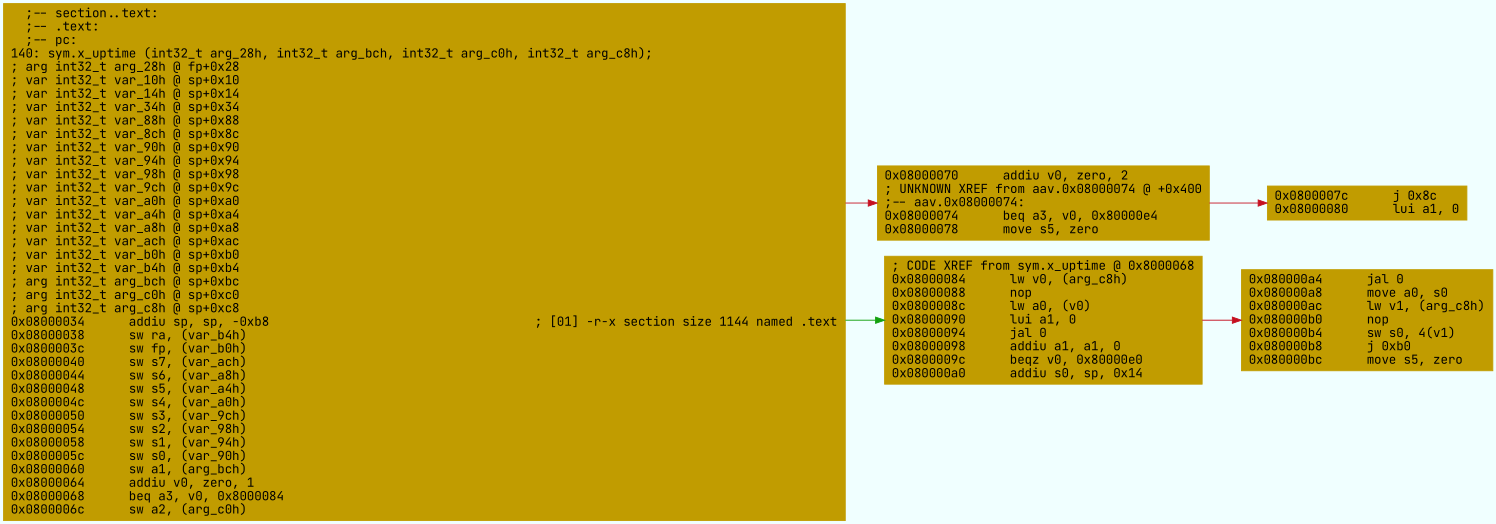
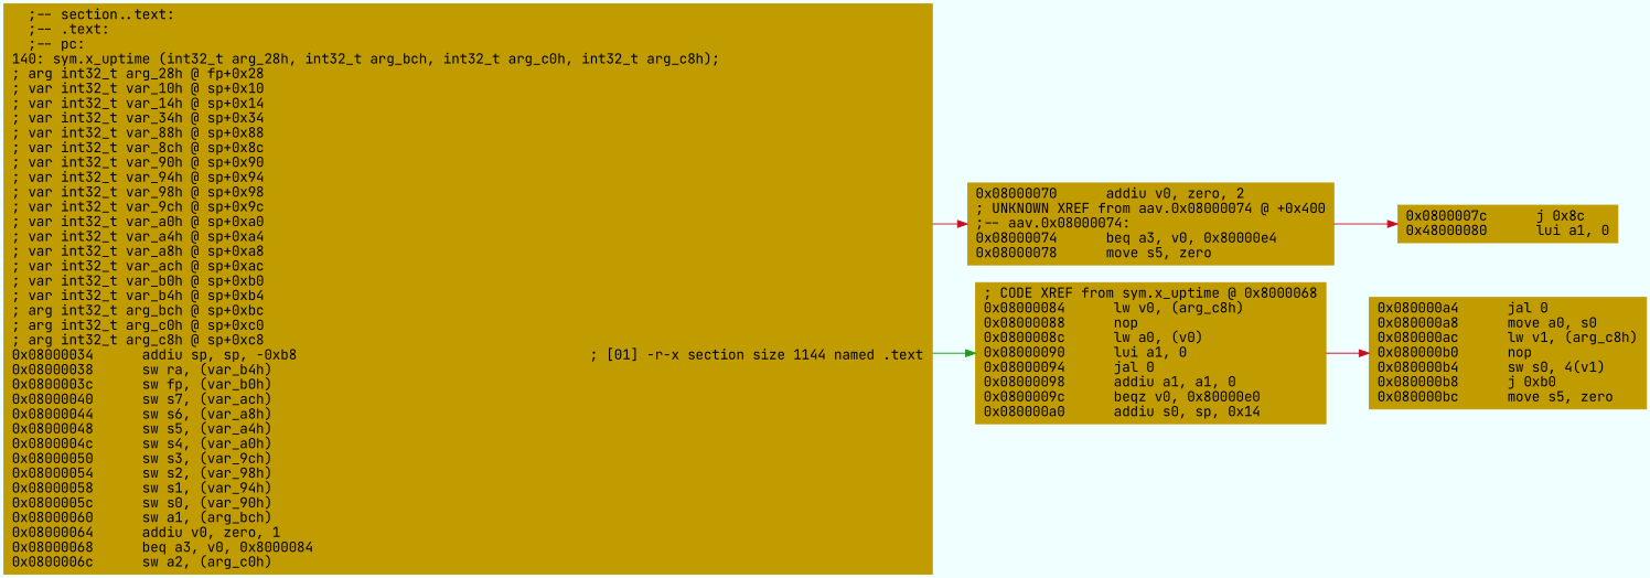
  digraph {
    bgcolor=azure
    fontname="JetBrains Mono"
    fontsize=8
    splines=ortho
    rankdir=LR
    node [color="#c19c00" fillcolor="#c19c00" fontname="JetBrains Mono" shape=box style=filled]
    edge [arrowhead=normal color="#c50f1f" fontname="JetBrains Mono"]
    n1 [label="  ;-- section..text:\l  ;-- .text:\l  ;-- pc:\l140: sym.x_uptime (int32_t arg_28h, int32_t arg_bch, int32_t arg_c0h, int32_t arg_c8h);\l; arg int32_t arg_28h @ fp+0x28\l; var int32_t var_10h @ sp+0x10\l; var int32_t var_14h @ sp+0x14\l; var int32_t var_34h @ sp+0x34\l; var int32_t var_88h @ sp+0x88\l; var int32_t var_8ch @ sp+0x8c\l; var int32_t var_90h @ sp+0x90\l; var int32_t var_94h @ sp+0x94\l; var int32_t var_98h @ sp+0x98\l; var int32_t var_9ch @ sp+0x9c\l; var int32_t var_a0h @ sp+0xa0\l; var int32_t var_a4h @ sp+0xa4\l; var int32_t var_a8h @ sp+0xa8\l; var int32_t var_ach @ sp+0xac\l; var int32_t var_b0h @ sp+0xb0\l; var int32_t var_b4h @ sp+0xb4\l; arg int32_t arg_bch @ sp+0xbc\l; arg int32_t arg_c0h @ sp+0xc0\l; arg int32_t arg_c8h @ sp+0xc8\l0x08000034      addiu sp, sp, -0xb8                                    ; [01] -r-x section size 1144 named .text\l0x08000038      sw ra, (var_b4h)\l0x0800003c      sw fp, (var_b0h)\l0x08000040      sw s7, (var_ach)\l0x08000044      sw s6, (var_a8h)\l0x08000048      sw s5, (var_a4h)\l0x0800004c      sw s4, (var_a0h)\l0x08000050      sw s3, (var_9ch)\l0x08000054      sw s2, (var_98h)\l0x08000058      sw s1, (var_94h)\l0x0800005c      sw s0, (var_90h)\l0x08000060      sw a1, (arg_bch)\l0x08000064      addiu v0, zero, 1\l0x08000068      beq a3, v0, 0x8000084\l0x0800006c      sw a2, (arg_c0h)\l"]
    n2 [label="0x08000070      addiu v0, zero, 2\l; UNKNOWN XREF from aav.0x08000074 @ +0x400\l;-- aav.0x08000074:\l0x08000074      beq a3, v0, 0x80000e4\l0x08000078      move s5, zero\l"]
    n3 [label="; CODE XREF from sym.x_uptime @ 0x8000068\l0x08000084      lw v0, (arg_c8h)\l0x08000088      nop\l0x0800008c      lw a0, (v0)\l0x08000090      lui a1, 0\l0x08000094      jal 0\l0x08000098      addiu a1, a1, 0\l0x0800009c      beqz v0, 0x80000e0\l0x080000a0      addiu s0, sp, 0x14\l"]
-   n4 [label="0x0800007c      j 0x8c\l0x08000080      lui a1, 0\l"]
+   n4 [label="0x0800007c      j 0x8c\l0x48000080      lui a1, 0\l"]
    n5 [label="0x080000a4      jal 0\l0x080000a8      move a0, s0\l0x080000ac      lw v1, (arg_c8h)\l0x080000b0      nop\l0x080000b4      sw s0, 4(v1)\l0x080000b8      j 0xb0\l0x080000bc      move s5, zero\l"]
    n1 -> n2
    n1 -> n3 [color="#13a10e"]
    n2 -> n4
    n3 -> n5
  }
